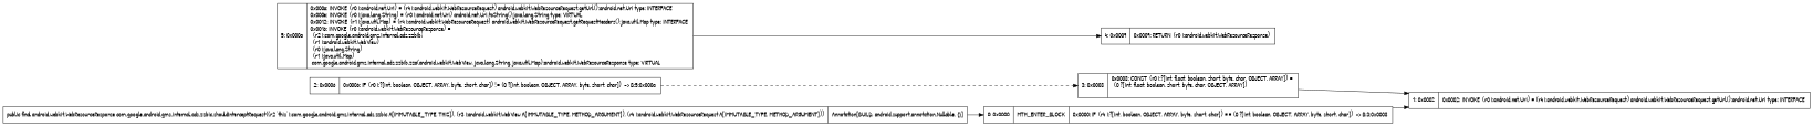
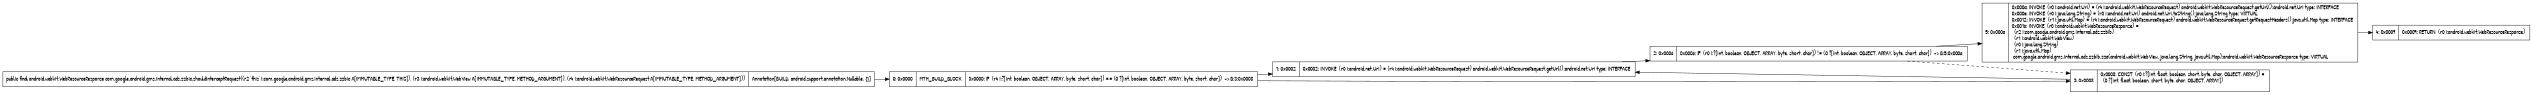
  digraph {
    fontname="Patrick Hand"
    rankdir=LR
    node [fontname="Patrick Hand" shape=record]
    edge [fontname="Patrick Hand"]
-   n1 [label="{0\:\ 0x0000|MTH_ENTER_BLOCK\l|0x0000: IF  (r4 I:?[int, boolean, OBJECT, ARRAY, byte, short, char]) == (0 ?[int, boolean, OBJECT, ARRAY, byte, short, char])  \-\> B:3:0x0008 \l}"]
+   n1 [label="{0\:\ 0x0000|MTH_BUILD_BLOCK\l|0x0000: IF  (r4 I:?[int, boolean, OBJECT, ARRAY, byte, short, char]) == (0 ?[int, boolean, OBJECT, ARRAY, byte, short, char])  \-\> B:3:0x0008 \l}"]
    n2 [label="{1\:\ 0x0002|0x0002: INVOKE  (r0 I:android.net.Uri) = (r4 I:android.webkit.WebResourceRequest) android.webkit.WebResourceRequest.getUrl():android.net.Uri type: INTERFACE \l}"]
    n3 [label="{3\:\ 0x0008|0x0008: CONST  (r0 I:?[int, float, boolean, short, byte, char, OBJECT, ARRAY]) = \l  (0 ?[int, float, boolean, short, byte, char, OBJECT, ARRAY])\l \l}"]
    n4 [label="{2\:\ 0x0006|0x0006: IF  (r0 I:?[int, boolean, OBJECT, ARRAY, byte, short, char]) != (0 ?[int, boolean, OBJECT, ARRAY, byte, short, char])  \-\> B:5:0x000a \l}"]
    n5 [label="{5\:\ 0x000a|0x000a: INVOKE  (r0 I:android.net.Uri) = (r4 I:android.webkit.WebResourceRequest) android.webkit.WebResourceRequest.getUrl():android.net.Uri type: INTERFACE \l0x000e: INVOKE  (r0 I:java.lang.String) = (r0 I:android.net.Uri) android.net.Uri.toString():java.lang.String type: VIRTUAL \l0x0012: INVOKE  (r1 I:java.util.Map) = (r4 I:android.webkit.WebResourceRequest) android.webkit.WebResourceRequest.getRequestHeaders():java.util.Map type: INTERFACE \l0x0016: INVOKE  (r0 I:android.webkit.WebResourceResponse) = \l  (r2 I:com.google.android.gms.internal.ads.zzbib)\l  (r1 I:android.webkit.WebView)\l  (r0 I:java.lang.String)\l  (r1 I:java.util.Map)\l com.google.android.gms.internal.ads.zzbib.zza(android.webkit.WebView, java.lang.String, java.util.Map):android.webkit.WebResourceResponse type: VIRTUAL \l}"]
    n6 [label="{4\:\ 0x0009|0x0009: RETURN  (r0 I:android.webkit.WebResourceResponse) \l}"]
    n7 [label="{public final android.webkit.WebResourceResponse com.google.android.gms.internal.ads.zzbic.shouldInterceptRequest((r2 'this' I:com.google.android.gms.internal.ads.zzbic A[IMMUTABLE_TYPE, THIS]), (r3 I:android.webkit.WebView A[IMMUTABLE_TYPE, METHOD_ARGUMENT]), (r4 I:android.webkit.WebResourceRequest A[IMMUTABLE_TYPE, METHOD_ARGUMENT]))  | Annotation[BUILD, android.support.annotation.Nullable, \{\}]\l}"]
    n1 -> n2 [style=solid]
+   n1 -> n3
+   n2 -> n4
    n3 -> n2
    n4 -> n3 [style=dashed]
+   n4 -> n5
    n5 -> n6
    n7 -> n1
  }
